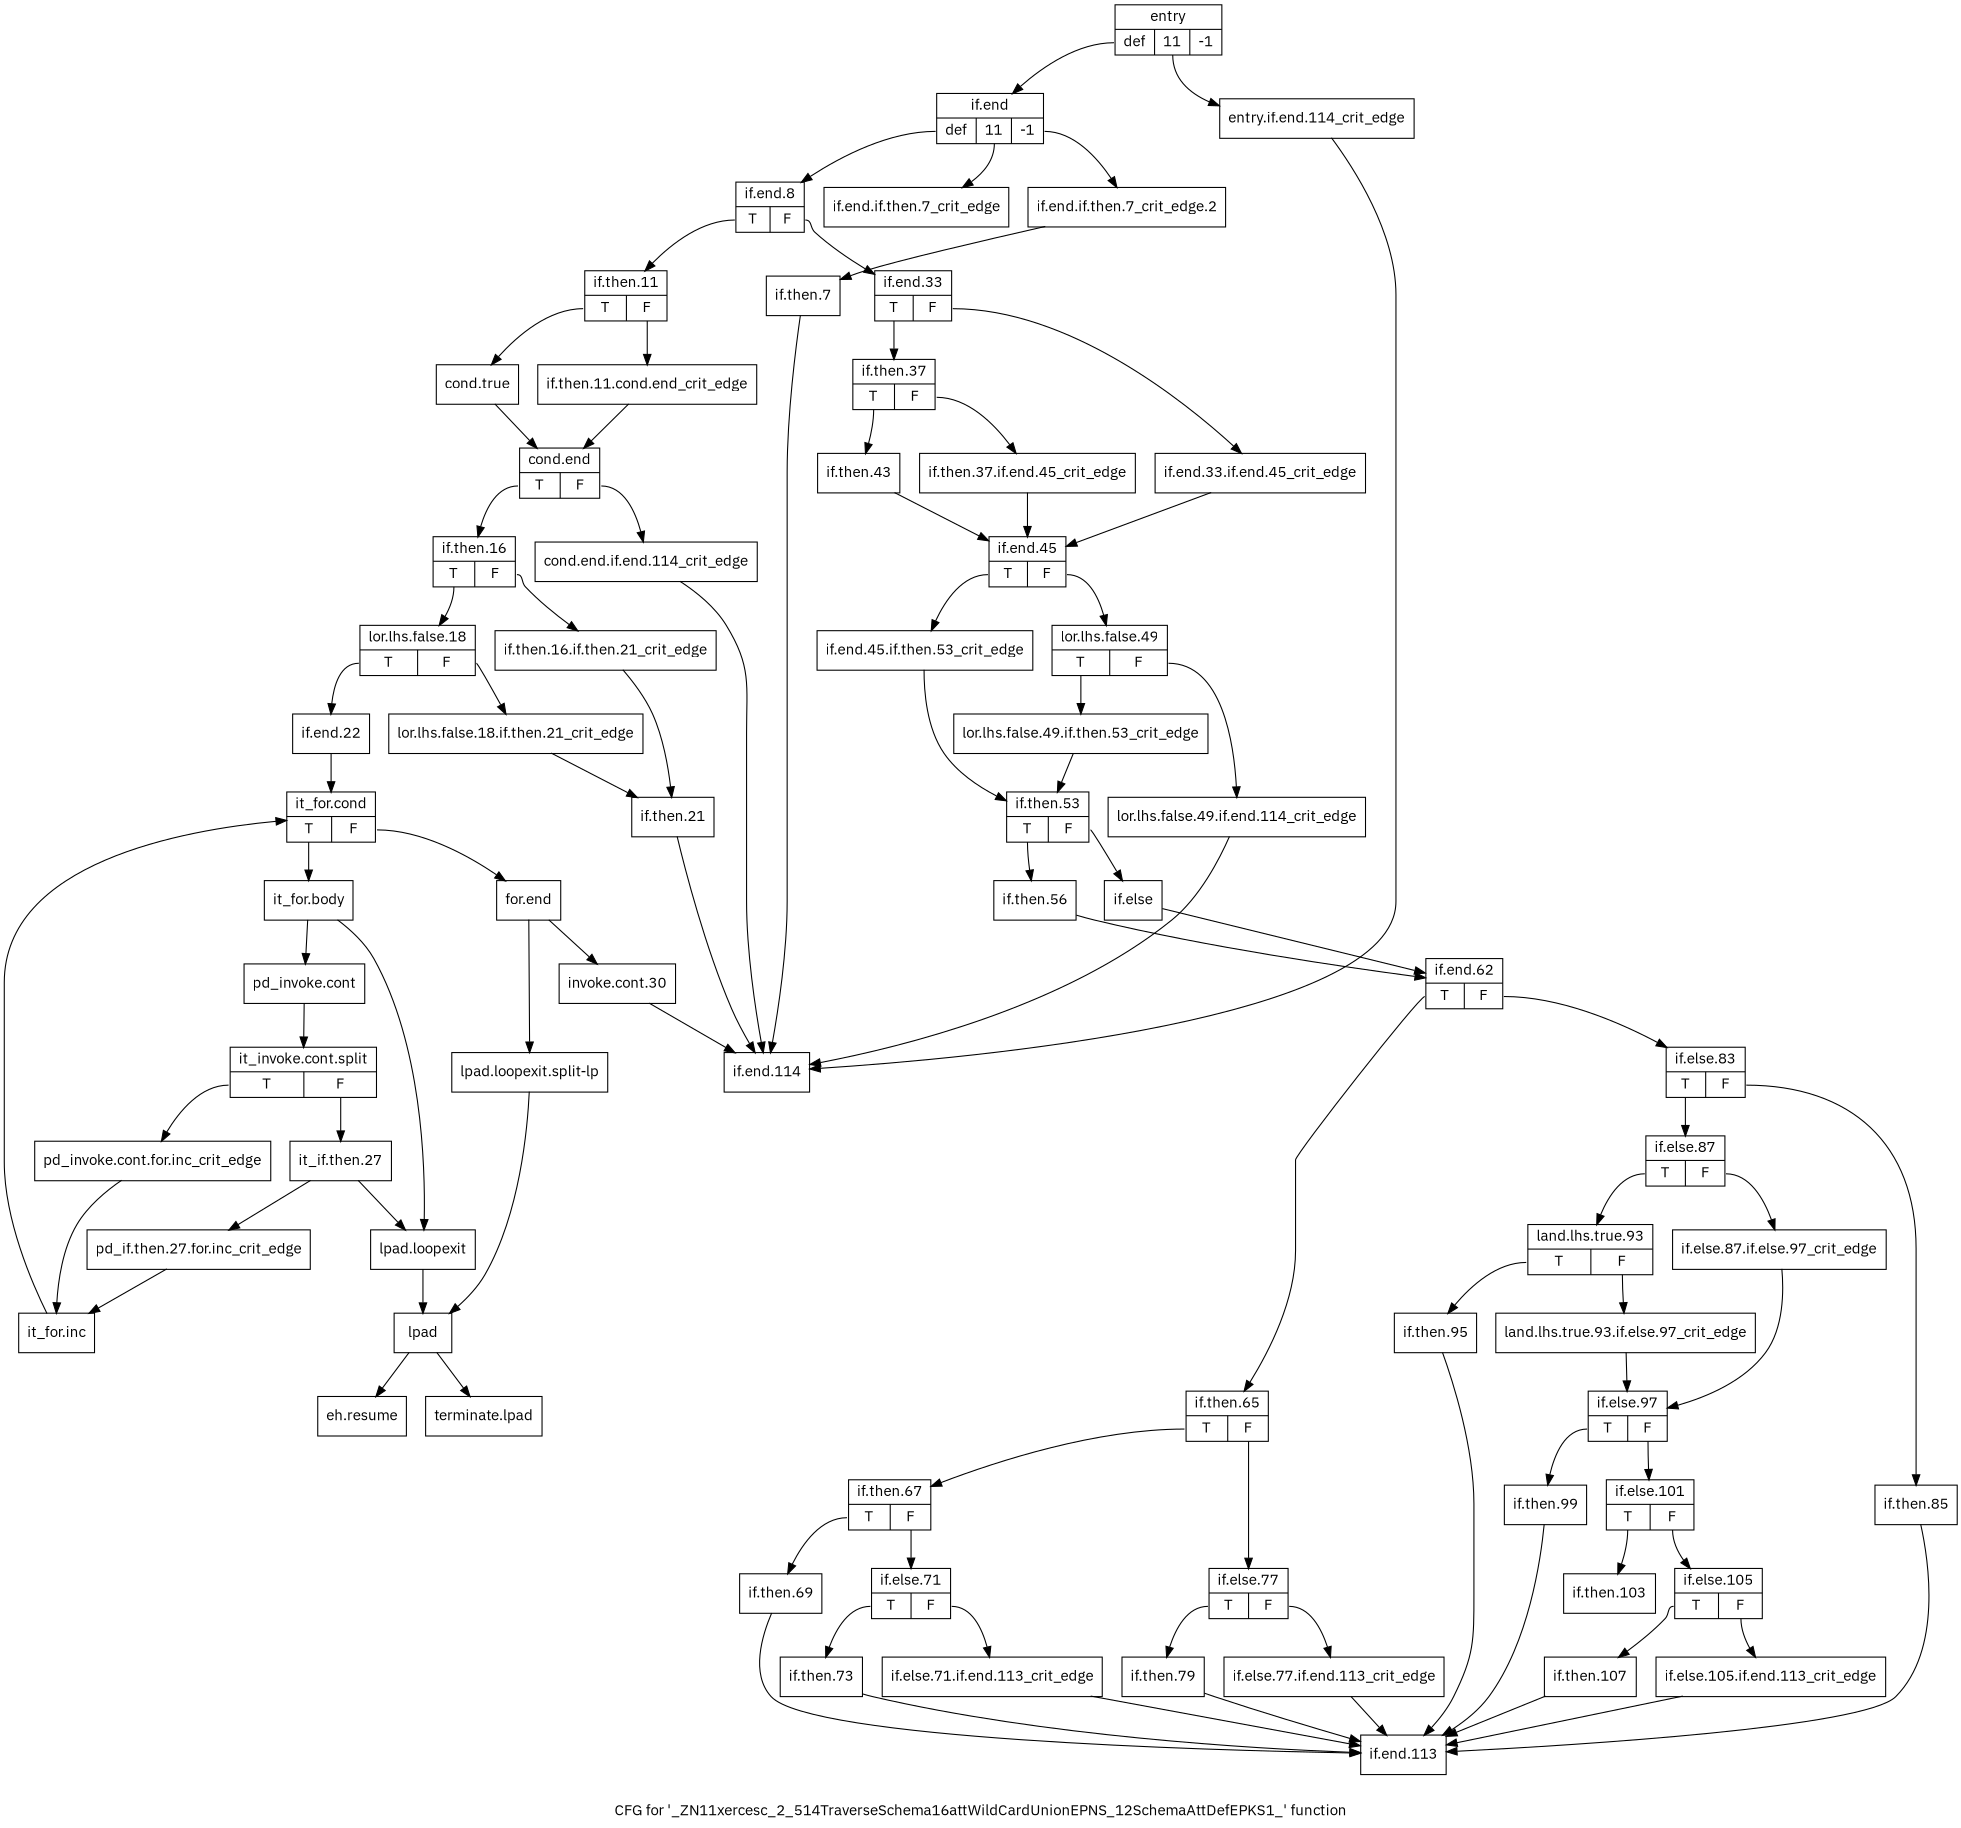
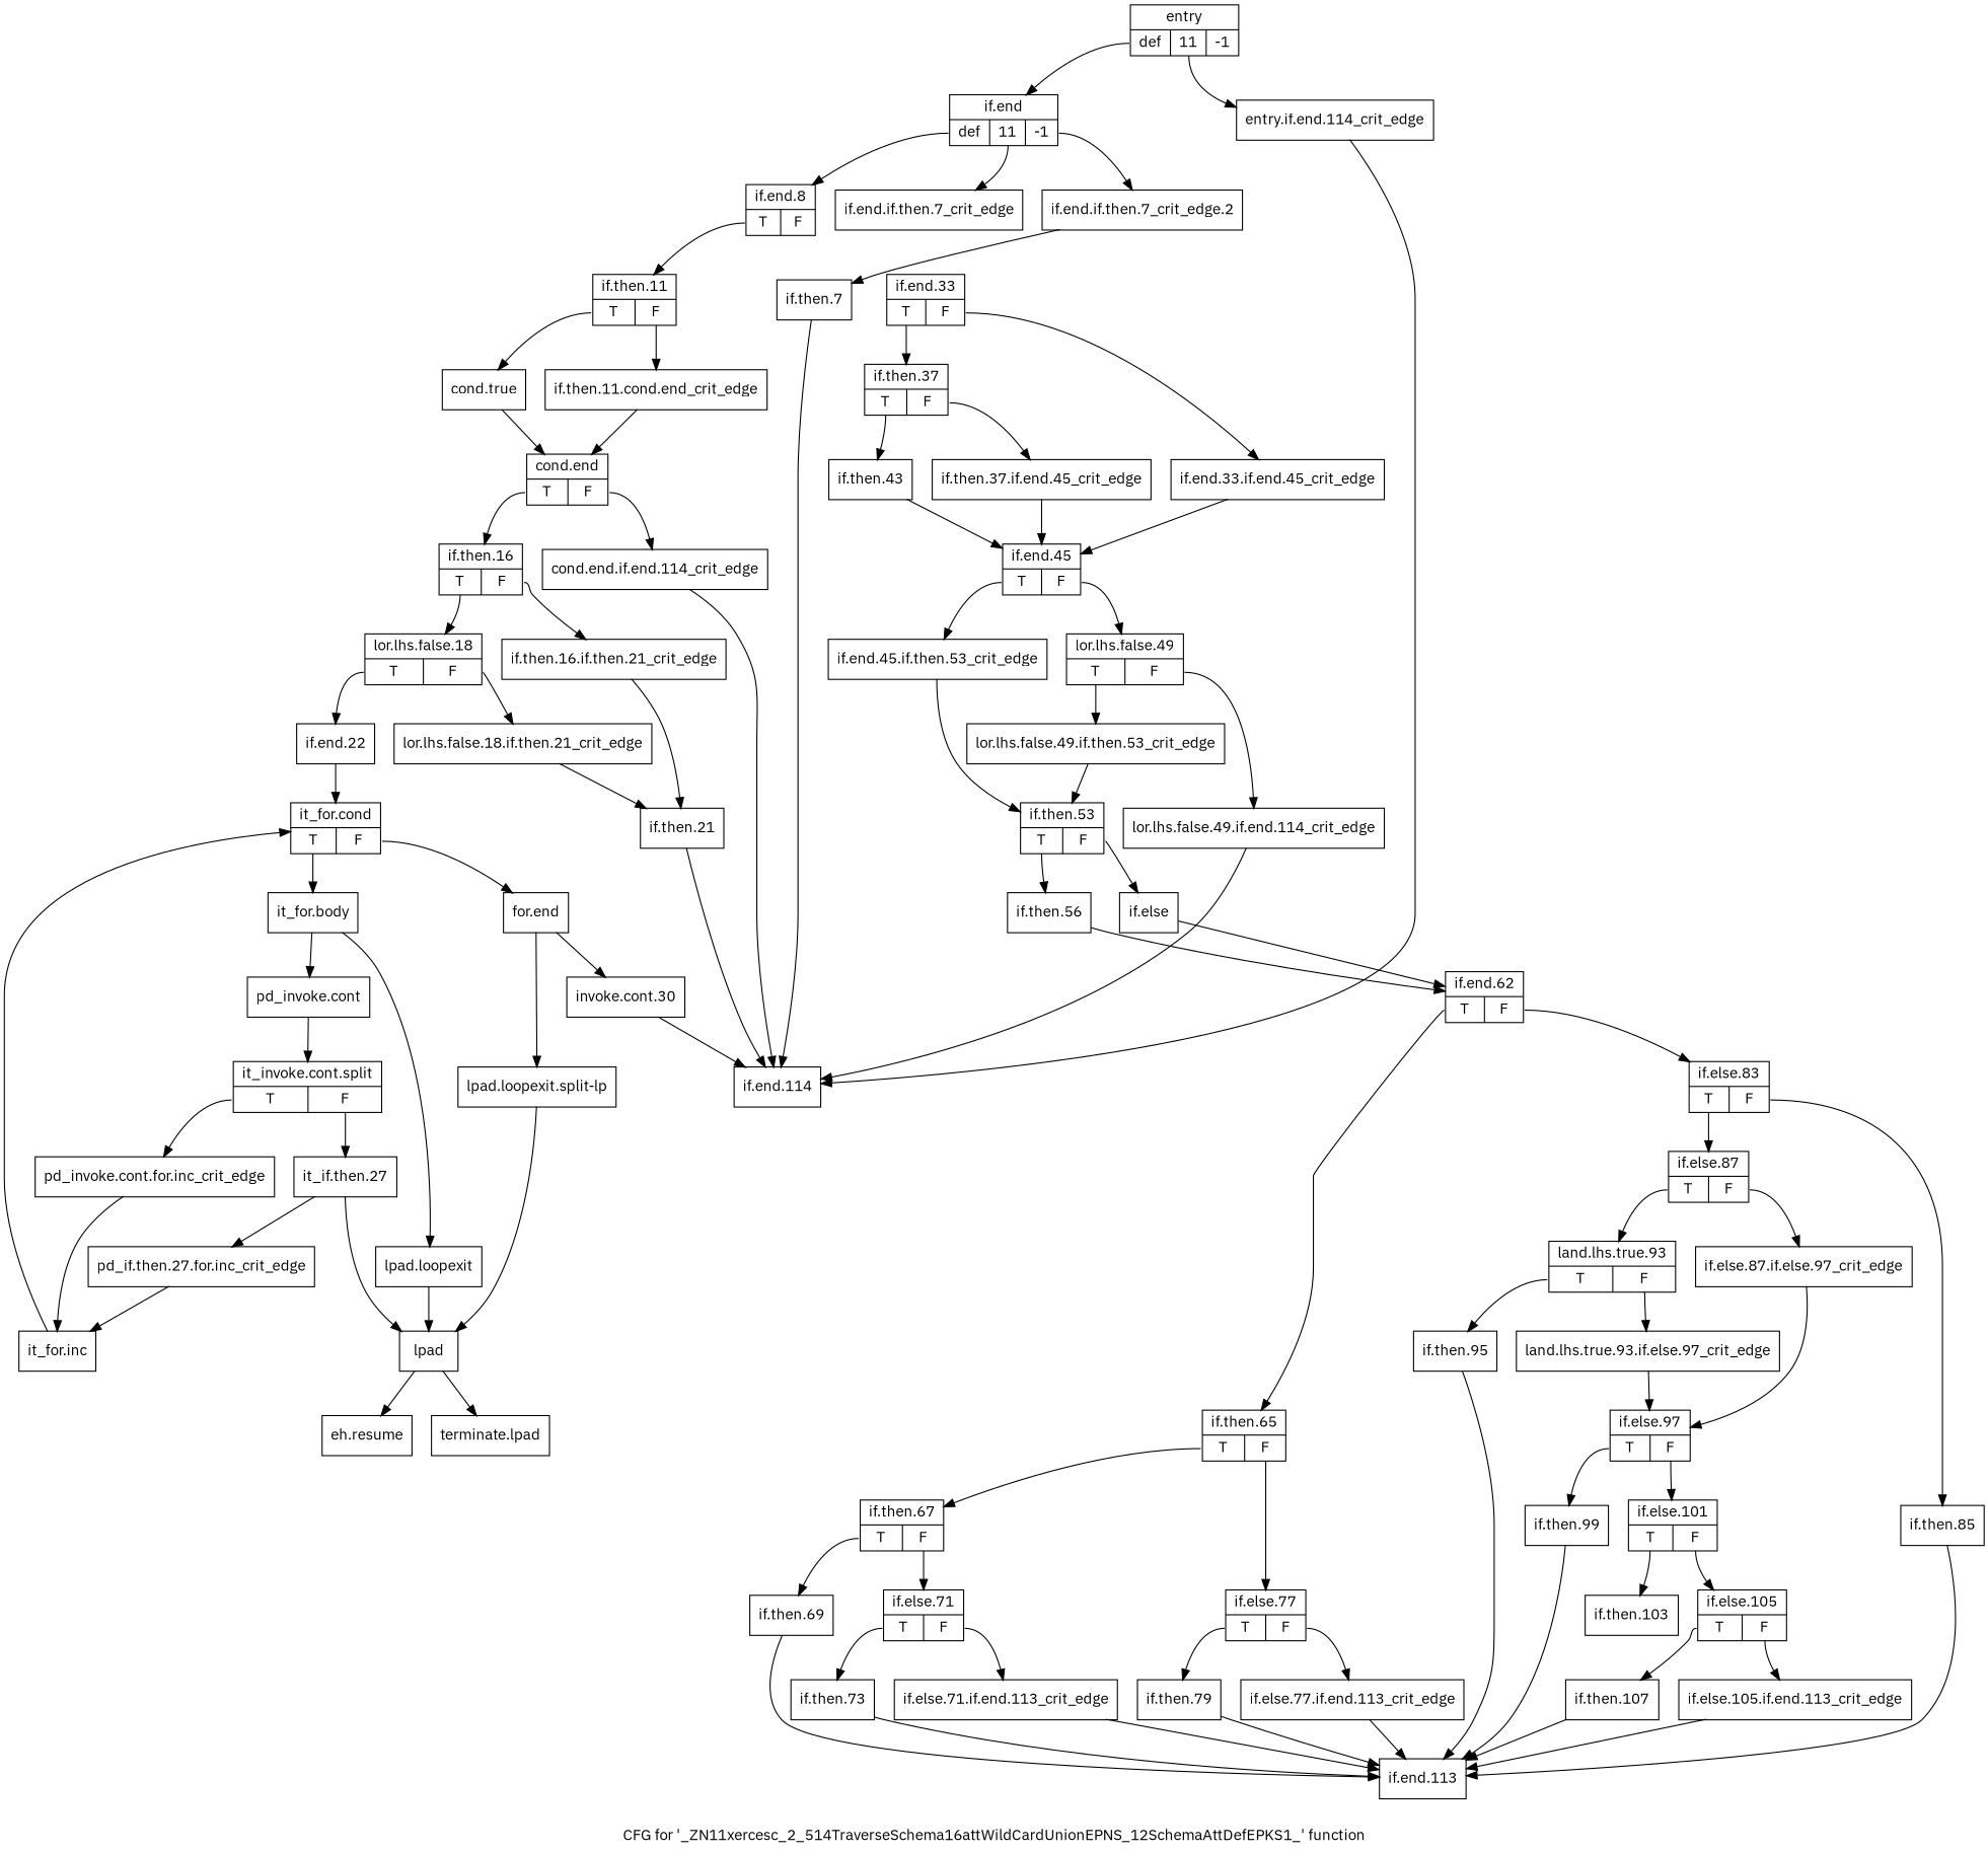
  digraph {
    fontname="IBM Plex Sans"
    label="CFG for '_ZN11xercesc_2_514TraverseSchema16attWildCardUnionEPNS_12SchemaAttDefEPKS1_' function"
    node [fontname="IBM Plex Sans" shape=record]
    edge [fontname="IBM Plex Sans"]
    n1 [label="{entry|{<s0>def|<s1>11|<s2>-1}}"]
    n2 [label="{if.end|{<s0>def|<s1>11|<s2>-1}}"]
    n3 [label="{entry.if.end.114_crit_edge}"]
    n4 [label="{if.end.8|{<s0>T|<s1>F}}"]
    n5 [label="{if.end.if.then.7_crit_edge}"]
    n6 [label="{if.end.if.then.7_crit_edge.2}"]
    n7 [label="{if.end.114}"]
    n8 [label="{if.then.11|{<s0>T|<s1>F}}"]
    n9 [label="{if.end.33|{<s0>T|<s1>F}}"]
    n10 [label="{if.then.7}"]
    n11 [label="{cond.true}"]
    n12 [label="{if.then.11.cond.end_crit_edge}"]
    n13 [label="{if.then.37|{<s0>T|<s1>F}}"]
    n14 [label="{if.end.33.if.end.45_crit_edge}"]
    n15 [label="{cond.end|{<s0>T|<s1>F}}"]
    n16 [label="{if.then.43}"]
    n17 [label="{if.then.37.if.end.45_crit_edge}"]
    n18 [label="{if.end.45|{<s0>T|<s1>F}}"]
    n19 [label="{if.then.16|{<s0>T|<s1>F}}"]
    n20 [label="{cond.end.if.end.114_crit_edge}"]
    n21 [label="{lor.lhs.false.18|{<s0>T|<s1>F}}"]
    n22 [label="{if.then.16.if.then.21_crit_edge}"]
    n23 [label="{if.end.22}"]
    n24 [label="{lor.lhs.false.18.if.then.21_crit_edge}"]
    n25 [label="{if.then.21}"]
    n26 [label="{it_for.cond|{<s0>T|<s1>F}}"]
    n27 [label="{it_for.body}"]
    n28 [label="{for.end}"]
    n29 [label="{pd_invoke.cont}"]
    n30 [label="{lpad.loopexit}"]
    n31 [label="{lpad.loopexit.split-lp}"]
    n32 [label="{invoke.cont.30}"]
    n33 [label="{it_invoke.cont.split|{<s0>T|<s1>F}}"]
    n34 [label="{lpad}"]
    n35 [label="{pd_invoke.cont.for.inc_crit_edge}"]
    n36 [label="{it_if.then.27}"]
    n37 [label="{eh.resume}"]
    n38 [label="{terminate.lpad}"]
    n39 [label="{it_for.inc}"]
    n40 [label="{pd_if.then.27.for.inc_crit_edge}"]
    n41 [label="{if.end.45.if.then.53_crit_edge}"]
    n42 [label="{lor.lhs.false.49|{<s0>T|<s1>F}}"]
    n43 [label="{if.then.53|{<s0>T|<s1>F}}"]
    n44 [label="{lor.lhs.false.49.if.then.53_crit_edge}"]
    n45 [label="{lor.lhs.false.49.if.end.114_crit_edge}"]
    n46 [label="{if.then.56}"]
    n47 [label="{if.else}"]
    n48 [label="{if.end.62|{<s0>T|<s1>F}}"]
    n49 [label="{if.then.65|{<s0>T|<s1>F}}"]
    n50 [label="{if.else.83|{<s0>T|<s1>F}}"]
    n51 [label="{if.then.67|{<s0>T|<s1>F}}"]
    n52 [label="{if.else.77|{<s0>T|<s1>F}}"]
    n53 [label="{if.else.87|{<s0>T|<s1>F}}"]
    n54 [label="{if.then.85}"]
    n55 [label="{if.then.69}"]
    n56 [label="{if.else.71|{<s0>T|<s1>F}}"]
    n57 [label="{if.then.79}"]
    n58 [label="{if.else.77.if.end.113_crit_edge}"]
    n59 [label="{land.lhs.true.93|{<s0>T|<s1>F}}"]
    n60 [label="{if.else.87.if.else.97_crit_edge}"]
    n61 [label="{if.end.113}"]
    n62 [label="{if.then.73}"]
    n63 [label="{if.else.71.if.end.113_crit_edge}"]
    n64 [label="{if.then.95}"]
    n65 [label="{land.lhs.true.93.if.else.97_crit_edge}"]
    n66 [label="{if.else.97|{<s0>T|<s1>F}}"]
    n67 [label="{if.then.99}"]
    n68 [label="{if.else.101|{<s0>T|<s1>F}}"]
    n69 [label="{if.then.103}"]
    n70 [label="{if.else.105|{<s0>T|<s1>F}}"]
    n71 [label="{if.then.107}"]
    n72 [label="{if.else.105.if.end.113_crit_edge}"]
    n1 -> n2 [tailport=s0]
    n1 -> n3 [tailport=s1]
    n2 -> n4 [tailport=s0]
    n2 -> n5 [tailport=s1]
    n2 -> n6 [tailport=s2]
    n3 -> n7
    n4 -> n8 [tailport=s0]
-   n4 -> n9 [tailport=s1]
    n6 -> n10
    n8 -> n11 [tailport=s0]
    n8 -> n12 [tailport=s1]
    n9 -> n13 [tailport=s0]
    n9 -> n14 [tailport=s1]
    n10 -> n7
    n11 -> n15
    n12 -> n15
    n13 -> n16 [tailport=s0]
    n13 -> n17 [tailport=s1]
    n14 -> n18
    n15 -> n19 [tailport=s0]
    n15 -> n20 [tailport=s1]
    n16 -> n18
    n17 -> n18
    n18 -> n41 [tailport=s0]
    n18 -> n42 [tailport=s1]
    n19 -> n21 [tailport=s0]
    n19 -> n22 [tailport=s1]
    n20 -> n7
    n21 -> n23 [tailport=s0]
    n21 -> n24 [tailport=s1]
    n22 -> n25
    n23 -> n26
    n24 -> n25
    n25 -> n7
    n26 -> n27 [tailport=s0]
    n26 -> n28 [tailport=s1]
    n27 -> n29
    n27 -> n30
    n28 -> n31
    n28 -> n32
    n29 -> n33
    n30 -> n34
    n31 -> n34
    n32 -> n7
    n33 -> n35 [tailport=s0]
    n33 -> n36 [tailport=s1]
    n34 -> n37
    n34 -> n38
    n35 -> n39
-   n36 -> n30
+   n36 -> n34
    n36 -> n40
    n39 -> n26
    n40 -> n39
    n41 -> n43
    n42 -> n44 [tailport=s0]
    n42 -> n45 [tailport=s1]
    n43 -> n46 [tailport=s0]
    n43 -> n47 [tailport=s1]
    n44 -> n43
    n45 -> n7
    n46 -> n48
    n47 -> n48
    n48 -> n49 [tailport=s0]
    n48 -> n50 [tailport=s1]
    n49 -> n51 [tailport=s0]
    n49 -> n52 [tailport=s1]
    n50 -> n53 [tailport=s0]
    n50 -> n54 [tailport=s1]
    n51 -> n55 [tailport=s0]
    n51 -> n56 [tailport=s1]
    n52 -> n57 [tailport=s0]
    n52 -> n58 [tailport=s1]
    n53 -> n59 [tailport=s0]
    n53 -> n60 [tailport=s1]
    n54 -> n61
    n55 -> n61
    n56 -> n62 [tailport=s0]
    n56 -> n63 [tailport=s1]
    n57 -> n61
    n58 -> n61
    n59 -> n64 [tailport=s0]
    n59 -> n65 [tailport=s1]
    n60 -> n66
    n62 -> n61
    n63 -> n61
    n64 -> n61
    n65 -> n66
    n66 -> n67 [tailport=s0]
    n66 -> n68 [tailport=s1]
    n67 -> n61
    n68 -> n69 [tailport=s0]
    n68 -> n70 [tailport=s1]
    n70 -> n71 [tailport=s0]
    n70 -> n72 [tailport=s1]
    n71 -> n61
    n72 -> n61
  }
